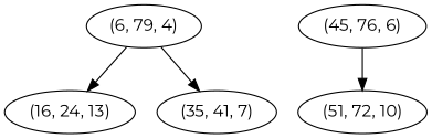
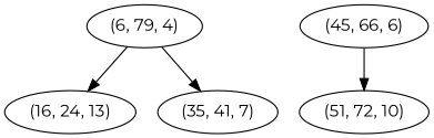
  digraph {
    fontname=Montserrat
    node [fontname=Montserrat]
    edge [fontname=Montserrat]
    "(6, 79, 4)"
    "(16, 24, 13)"
    "(35, 41, 7)"
-   "(45, 76, 6)"
+   "(45, 76, 6)" [label="(45, 66, 6)"]
    "(51, 72, 10)"
    "(6, 79, 4)" -> "(16, 24, 13)"
    "(6, 79, 4)" -> "(35, 41, 7)"
    "(45, 76, 6)" -> "(51, 72, 10)"
  }
